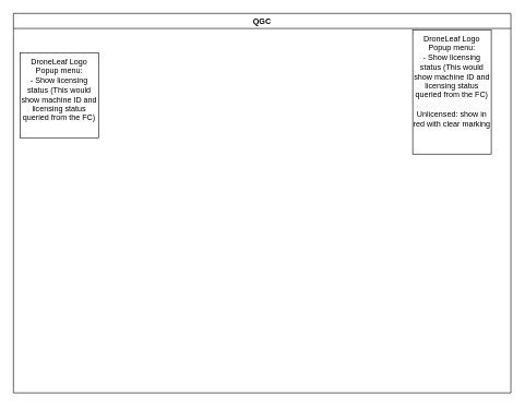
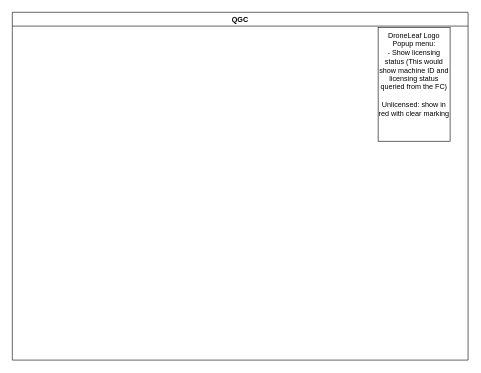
  <mxCell id="0" />
  <mxCell id="1" parent="0" />
  <mxCell id="2" value="QGC" style="swimlane;whiteSpace=wrap;html=1;" vertex="1" parent="1"><mxGeometry x="20" y="20" width="760" height="580" as="geometry" /></mxCell>
  <mxCell id="3" value="DroneLeaf Logo&lt;div&gt;Popup menu:&lt;br&gt;- Show licensing status (This would show machine ID and licensing status queried from the FC)&lt;br&gt;&lt;/div&gt;&lt;div&gt;&lt;br&gt;&lt;/div&gt;&lt;div&gt;Unlicensed: show in red with clear marking&lt;/div&gt;" style="rounded=0;whiteSpace=wrap;html=1;verticalAlign=top;" vertex="1" parent="2"><mxGeometry x="610" y="25" width="120" height="190" as="geometry" /></mxCell>
- <mxCell id="4" value="DroneLeaf Logo&lt;div&gt;Popup menu:&lt;br&gt;- Show licensing status (This would show machine ID and licensing status queried from the FC)&lt;br&gt;&lt;/div&gt;" style="rounded=0;whiteSpace=wrap;html=1;verticalAlign=top;" vertex="1" parent="2"><mxGeometry x="10" y="60" width="120" height="130" as="geometry" /></mxCell>
